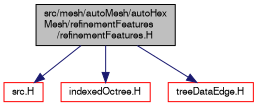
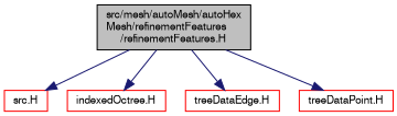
  digraph {
    node [color=red fontname=FreeSans fontsize=10 shape=record]
    edge [color=midnightblue fontname=FreeSans fontsize=10 labelfontname=FreeSans labelfontsize=10 style=solid]
    n1 [color=black fillcolor=grey75 fontcolor=black height=0.2 label="src/mesh/autoMesh/autoHex\lMesh/refinementFeatures\l/refinementFeatures.H" style=filled width=0.4]
    n2 [height=0.2 label="src.H" width=0.4]
    n3 [height=0.2 label="indexedOctree.H" width=0.4]
    n4 [height=0.2 label="treeDataEdge.H" width=0.4]
+   n5 [height=0.2 label="treeDataPoint.H" width=0.4]
    n1 -> n2
    n1 -> n3
    n1 -> n4
+   n1 -> n5
  }
